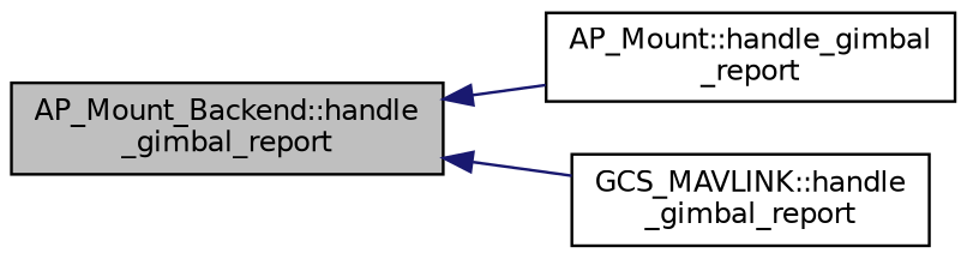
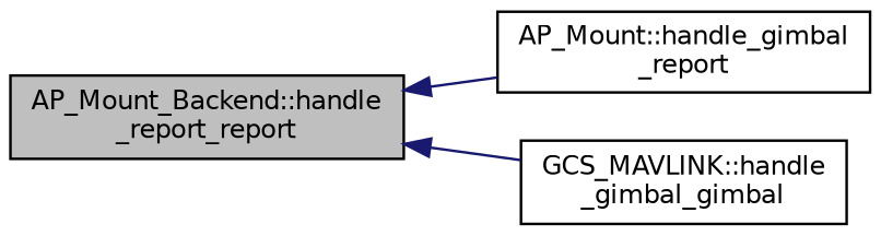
  digraph {
    rankdir=LR
    node [color=black fillcolor=white fontname=Helvetica fontsize=10 shape=record style=filled]
    edge [color=midnightblue dir=back fontname=Helvetica fontsize=10 labelfontname=Helvetica labelfontsize=10 style=solid]
-   n1 [fillcolor=grey75 fontcolor=black height=0.2 label="AP_Mount_Backend::handle\l_gimbal_report" width=0.4]
+   n1 [fillcolor=grey75 fontcolor=black height=0.2 label="AP_Mount_Backend::handle\l_report_report" width=0.4]
    n2 [height=0.2 label="AP_Mount::handle_gimbal\l_report" width=0.4]
-   n3 [height=0.2 label="GCS_MAVLINK::handle\l_gimbal_report" width=0.4]
+   n3 [height=0.2 label="GCS_MAVLINK::handle\l_gimbal_gimbal" width=0.4]
    n1 -> n2
    n1 -> n3
  }
